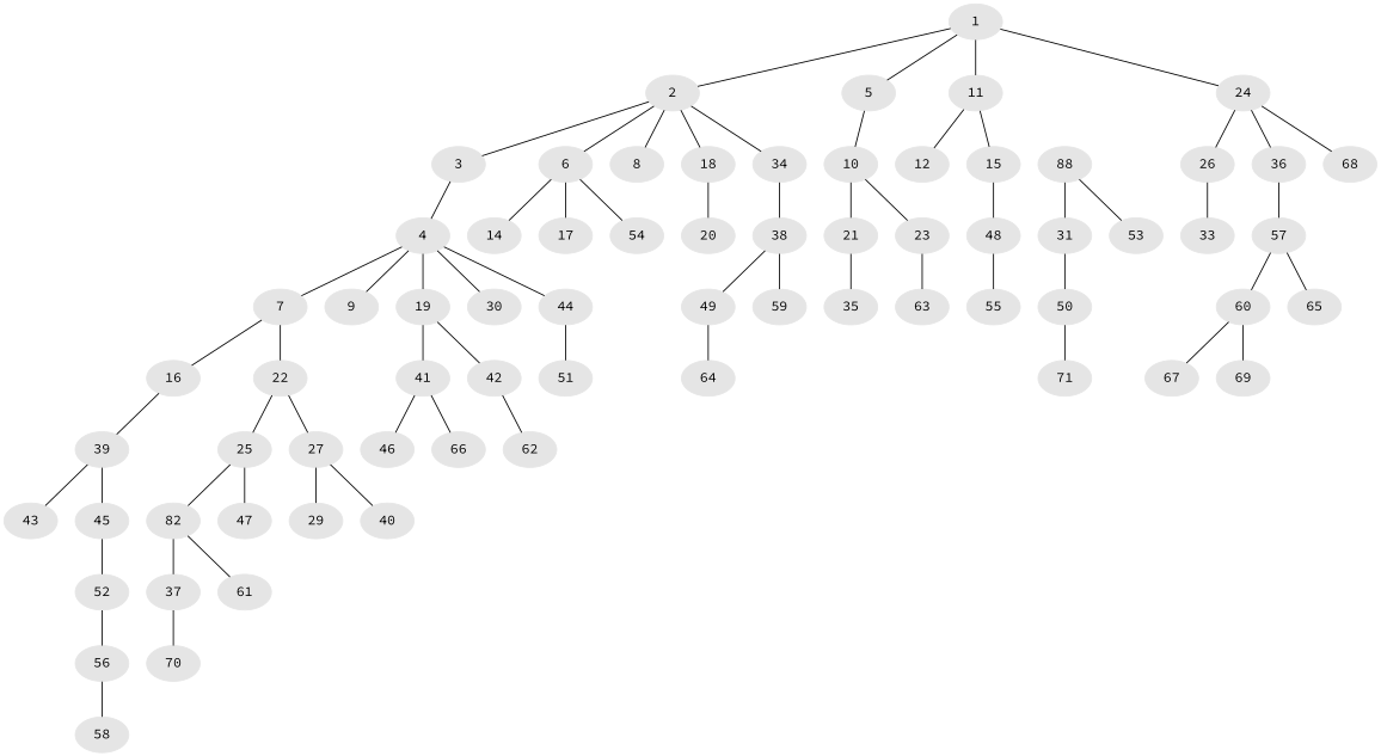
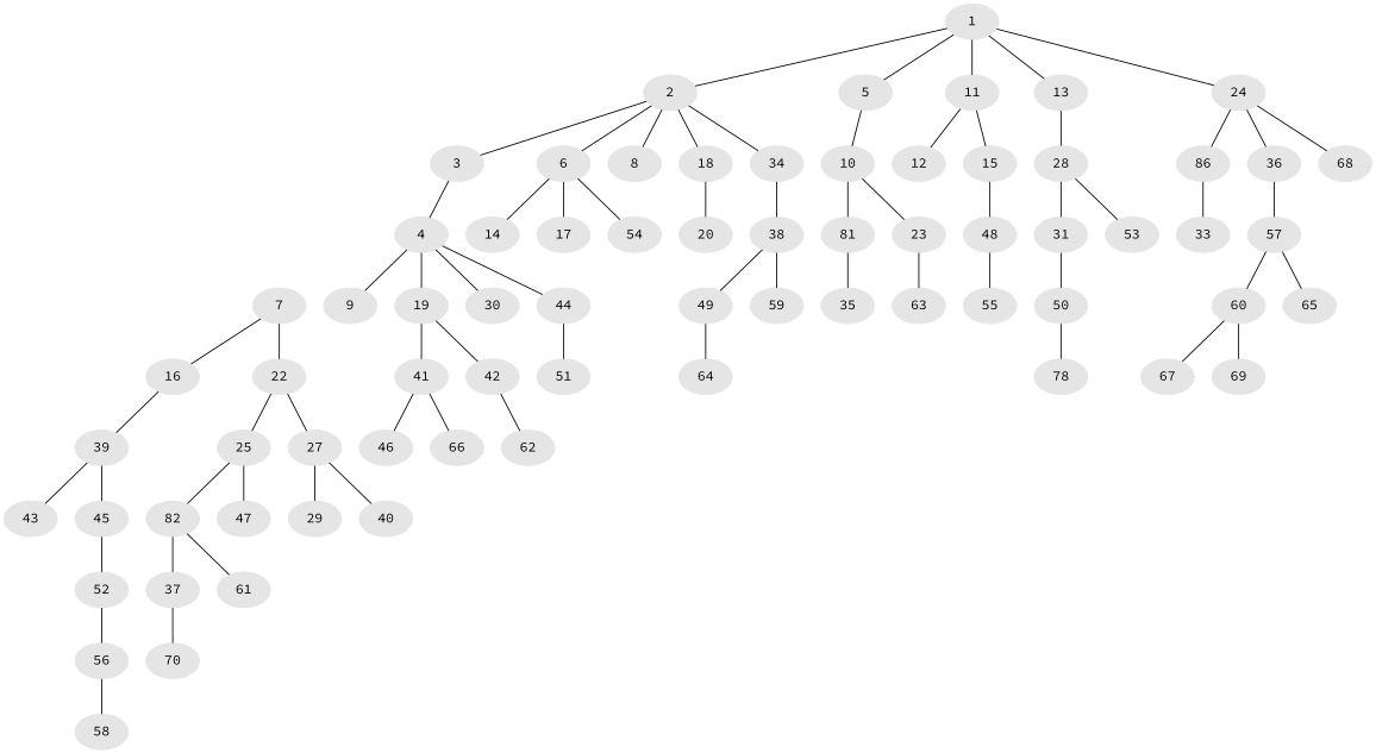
  graph {
    fontname="Source Code Pro"
    node [color=gray90 fontname="Source Code Pro" style=filled]
    edge [fontname="Source Code Pro"]
    1
    2
    5
    11
+   13
    24
    3
    6
    8
    18
    34
    10
    12
    15
-   28 [label=88]
-   26
+   28
+   26 [label=86]
    36
    68
    4
    14
    17
    54
    20
    38
    7
    9
    19
    30
    44
    16
    22
    41
    42
    51
-   21
+   21 [label=81]
    23
    39
    25
    27
    35
    63
    48
    31
    53
    55
    43
    45
    46
    66
    62
    n51 [label=82]
    47
    29
    40
    33
    57
    37
    61
    50
-   71
+   71 [label=78]
    70
    49
    59
    60
    65
    64
    52
    56
    58
    67
    69
    1 -- 2
    1 -- 5
    1 -- 11
+   1 -- 13
    1 -- 24
    2 -- 3
    2 -- 6
    2 -- 8
    2 -- 18
    2 -- 34
    5 -- 10
    11 -- 12
    11 -- 15
+   13 -- 28
    24 -- 26
    24 -- 36
    24 -- 68
    3 -- 4
    6 -- 14
    6 -- 17
    6 -- 54
    18 -- 20
    34 -- 38
    10 -- 21
    10 -- 23
    15 -- 48
    28 -- 31
    28 -- 53
    26 -- 33
    36 -- 57
-   4 -- 7
    4 -- 9
    4 -- 19
    4 -- 30
    4 -- 44
    38 -- 49
    38 -- 59
    7 -- 16
    7 -- 22
    19 -- 41
    19 -- 42
    44 -- 51
    16 -- 39
    22 -- 25
    22 -- 27
    41 -- 46
    41 -- 66
    42 -- 62
    21 -- 35
    23 -- 63
    39 -- 43
    39 -- 45
    25 -- n51
    25 -- 47
    27 -- 29
    27 -- 40
    48 -- 55
    31 -- 50
    45 -- 52
    n51 -- 37
    n51 -- 61
    57 -- 60
    57 -- 65
    37 -- 70
    50 -- 71
    49 -- 64
    60 -- 67
    60 -- 69
    52 -- 56
    56 -- 58
  }
